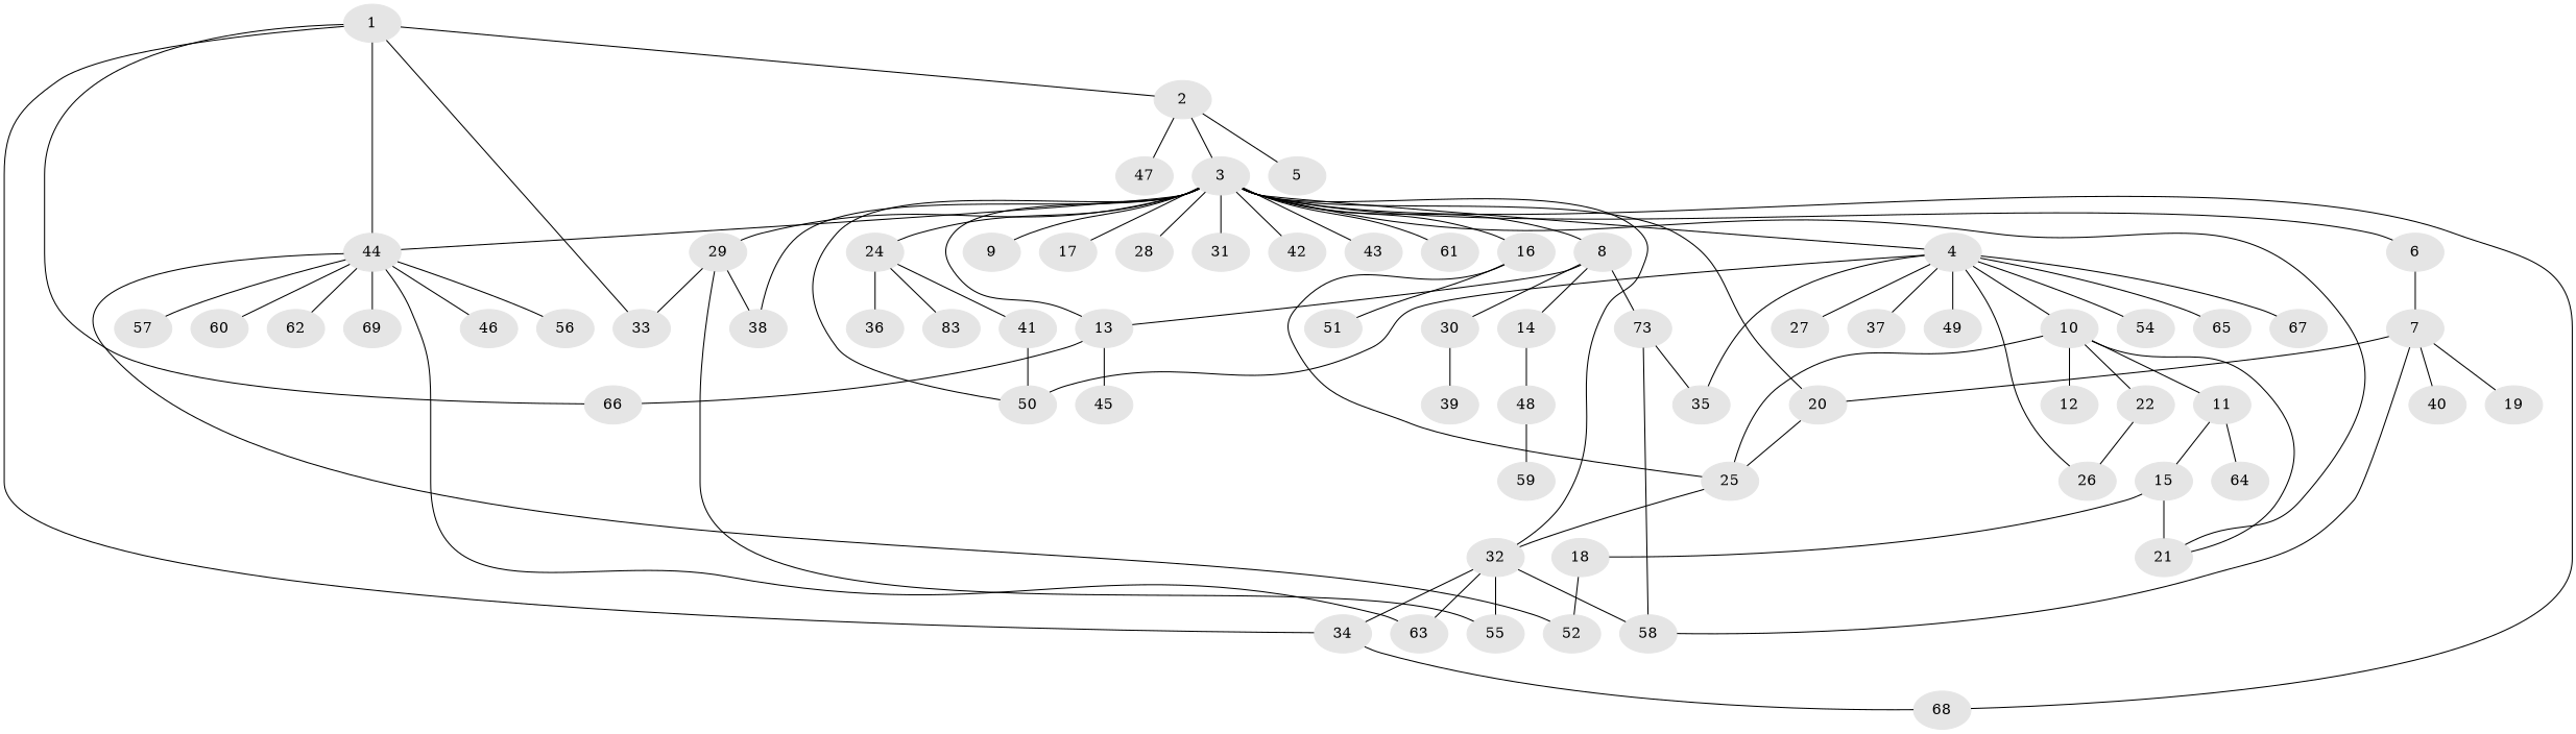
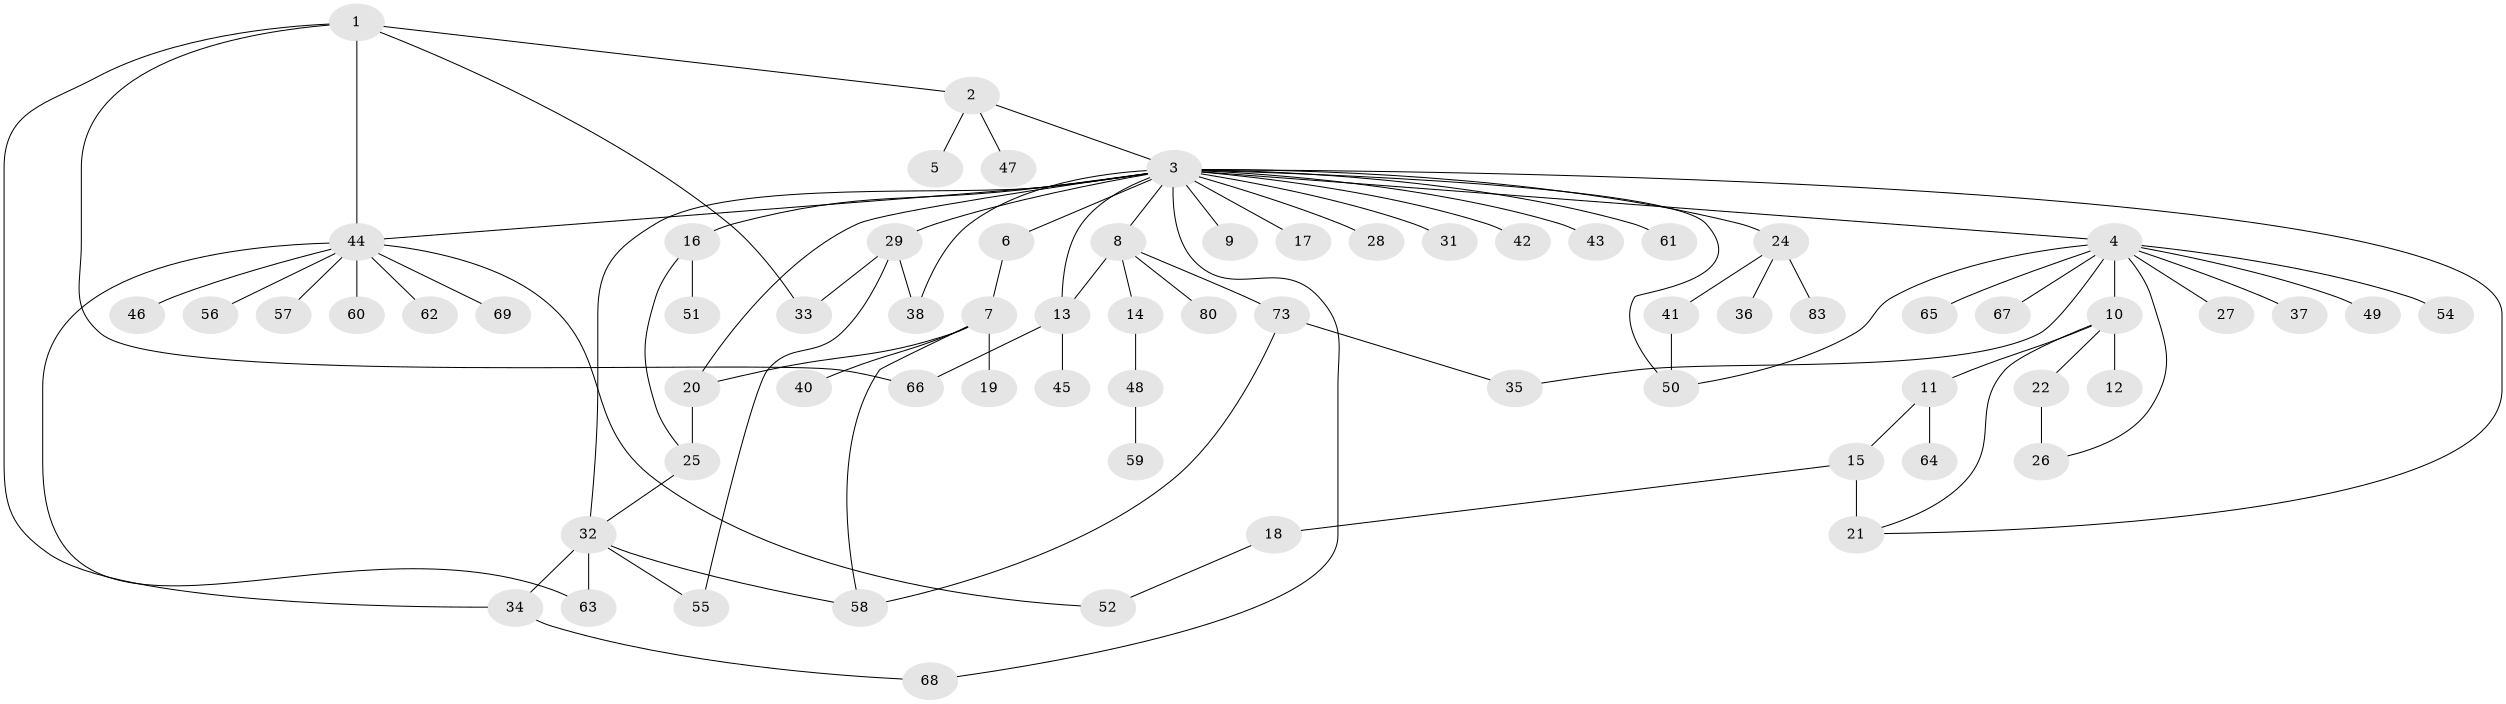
  graph {
    node [color=gray90 style=filled]
    edge [weight=1.0]
    1
    2
    33
    34
    44
    66
    3
    5
    47
    68
    52
    63
    46
    56
    57
    60
    62
    69
    4
    6
    8
    9
    13
    16
    17
    20
    21
    24
    28
    29
    31
    32
    38
    42
    43
    50
    61
    10
    26
    27
    35
    37
    49
    54
    65
    67
    7
    14
    n49 [label=73]
-   30
+   30 [label=80]
    45
    25
    51
    36
    41
    n56 [label=83]
    55
    58
    11
    12
    22
    19
    40
    48
-   39
    15
    64
    18
    59
    1 -- 2
    1 -- 33
    1 -- 34
    1 -- 44
    1 -- 66
    2 -- 3
    2 -- 5
    2 -- 47
    34 -- 68
    44 -- 52
    44 -- 63
    44 -- 46
    44 -- 56
    44 -- 57
    44 -- 60
    44 -- 62
    44 -- 69
    3 -- 44
    3 -- 68
    3 -- 4
    3 -- 6
    3 -- 8
    3 -- 9
    3 -- 13 [weight=2.0]
    3 -- 16
    3 -- 17
    3 -- 20
    3 -- 21
    3 -- 24
    3 -- 28
    3 -- 29
    3 -- 31
    3 -- 32
    3 -- 38
    3 -- 42
    3 -- 43
    3 -- 50
    3 -- 61
    4 -- 50
    4 -- 10
    4 -- 26
    4 -- 27
    4 -- 35
    4 -- 37
    4 -- 49
    4 -- 54
    4 -- 65
    4 -- 67
    6 -- 7
    8 -- 13
    8 -- 14
    8 -- n49 [weight=2.0]
    8 -- 30
    13 -- 66
    13 -- 45 [weight=5.0]
    16 -- 25
    16 -- 51
    20 -- 25
    24 -- 36
    24 -- 41
    24 -- n56 [weight=2.0]
    29 -- 33
    29 -- 38 [weight=4.0]
    29 -- 55
    32 -- 34
    32 -- 63 [weight=2.0]
    32 -- 55
    32 -- 58
    10 -- 21
-   10 -- 25
    10 -- 11
    10 -- 12 [weight=6.0]
    10 -- 22
    7 -- 20
    7 -- 58
    7 -- 19
    7 -- 40
    14 -- 48
    n49 -- 35
    n49 -- 58
-   30 -- 39
    25 -- 32
    41 -- 50
    11 -- 15
    11 -- 64
    22 -- 26 [weight=3.0]
    48 -- 59
    15 -- 21 [weight=4.0]
    15 -- 18
    18 -- 52
  }
